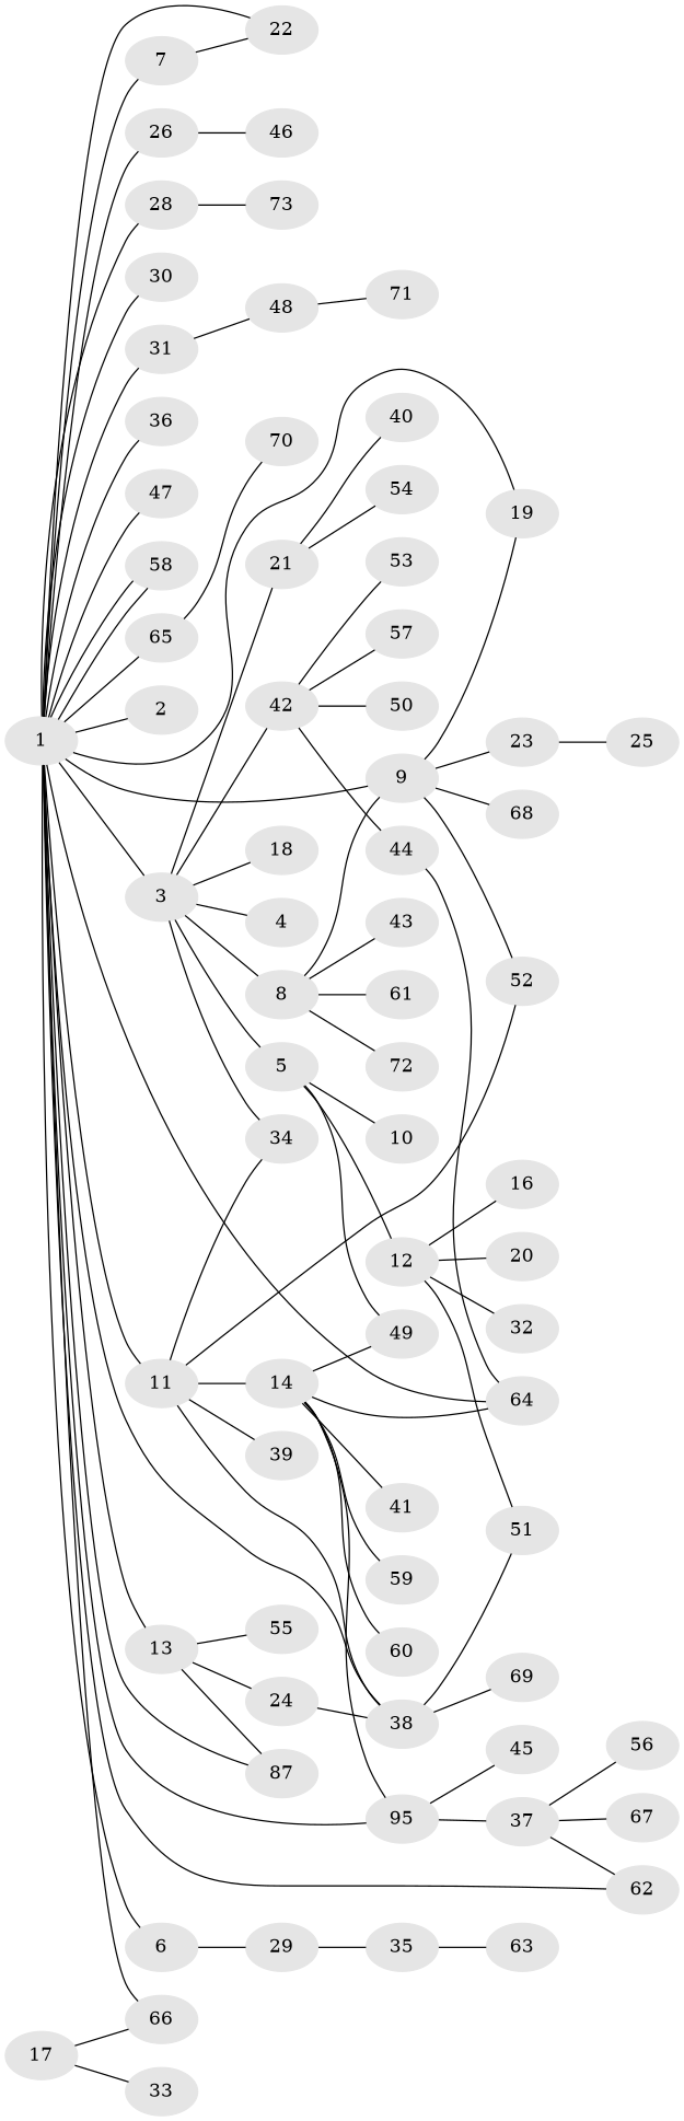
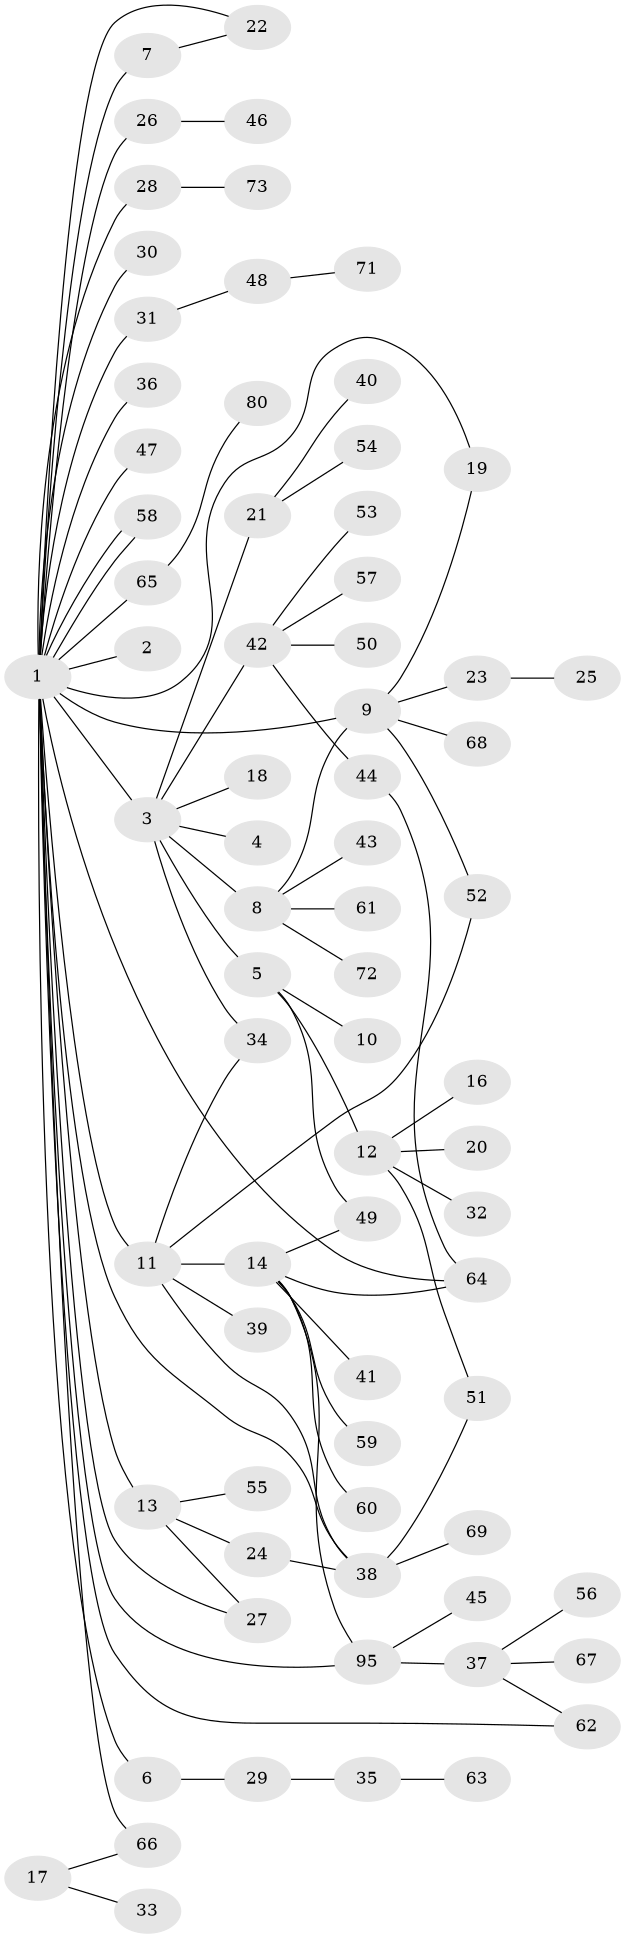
  graph {
    rankdir=LR
    node [color=gray90 style=filled]
    1
    2
    3
    6
    7
    9
    11
    13
    n9 [label=95]
    19
    22
    26
-   27 [label=87]
+   27
    28
    30
    31
    36
    38
    47
    58
    62
    64
    65
    66
    4
    5
    8
    18
    21
    34
    42
    29
    23
    52
    68
    14
    39
    24
    55
    37
    45
    46
    73
    48
    51
    69
-   70
+   70 [label=80]
    10
    12
    49
    43
    61
    72
    40
    54
    44
    50
    53
    57
    16
    20
    32
    35
    17
    33
    25
    41
    59
    60
    56
    67
    63
    71
    1 -- 2
    1 -- 3
    1 -- 6
    1 -- 7
    1 -- 9
    1 -- 11
    1 -- 13
    1 -- n9
    1 -- 19
    1 -- 22
    1 -- 26
    1 -- 27
    1 -- 28
    1 -- 30
    1 -- 31
    1 -- 36
    1 -- 38
    1 -- 47
    1 -- 58
    1 -- 58
    1 -- 62
    1 -- 64
    1 -- 65
    1 -- 66
    3 -- 4
    3 -- 5
    3 -- 8
    3 -- 18
    3 -- 21
    3 -- 34
    3 -- 42
    6 -- 29
    7 -- 22
    9 -- 19
    9 -- 23
    9 -- 52
    9 -- 68
    11 -- 38
    11 -- 34
    11 -- 52
    11 -- 14
    11 -- 39
    13 -- 27
    13 -- 24
    13 -- 55
    n9 -- 37
    n9 -- 45
    26 -- 46
    28 -- 73
    31 -- 48
    38 -- 51
    38 -- 69
    65 -- 70
    5 -- 10
    5 -- 12
    5 -- 49
    8 -- 9
    8 -- 43
    8 -- 61
    8 -- 72
    21 -- 40
    21 -- 54
    42 -- 44
    42 -- 50
    42 -- 53
    42 -- 57
    29 -- 35
    23 -- 25
    14 -- n9
    14 -- 64
    14 -- 49
    14 -- 41
    14 -- 59
    14 -- 60
    24 -- 38
    37 -- 62
    37 -- 56
    37 -- 67
    48 -- 71
    12 -- 51
    12 -- 16
    12 -- 20
    12 -- 32
    44 -- 64
    35 -- 63
    17 -- 66
    17 -- 33
  }
